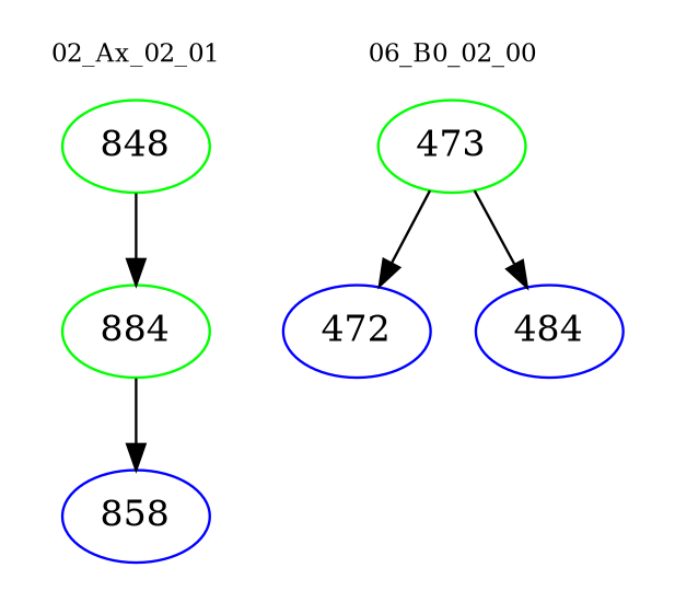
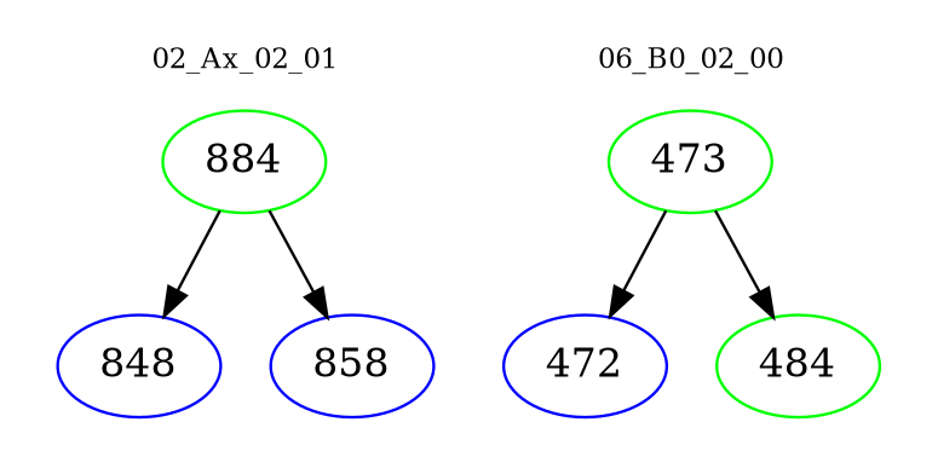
  digraph {
    node [color=blue]
    edge [color=black]
    n1 [color=green label=884]
-   n2 [color=green label=848]
+   n2 [label=848]
    n3 [label=858]
    n4 [color=green label=473]
    n5 [label=472]
-   n6 [label=484]
+   n6 [color=green label=484]
    subgraph cluster_1 {
      color=white
      fontsize=10
      label="02_Ax_02_01"
      n1
      n2
      n3
    }
    subgraph cluster_2 {
      color=white
      fontsize=10
      label="06_B0_02_00"
      n4
      n5
      n6
    }
-   n2 -> n1
+   n1 -> n2
    n1 -> n3
    n4 -> n5
    n4 -> n6
  }
